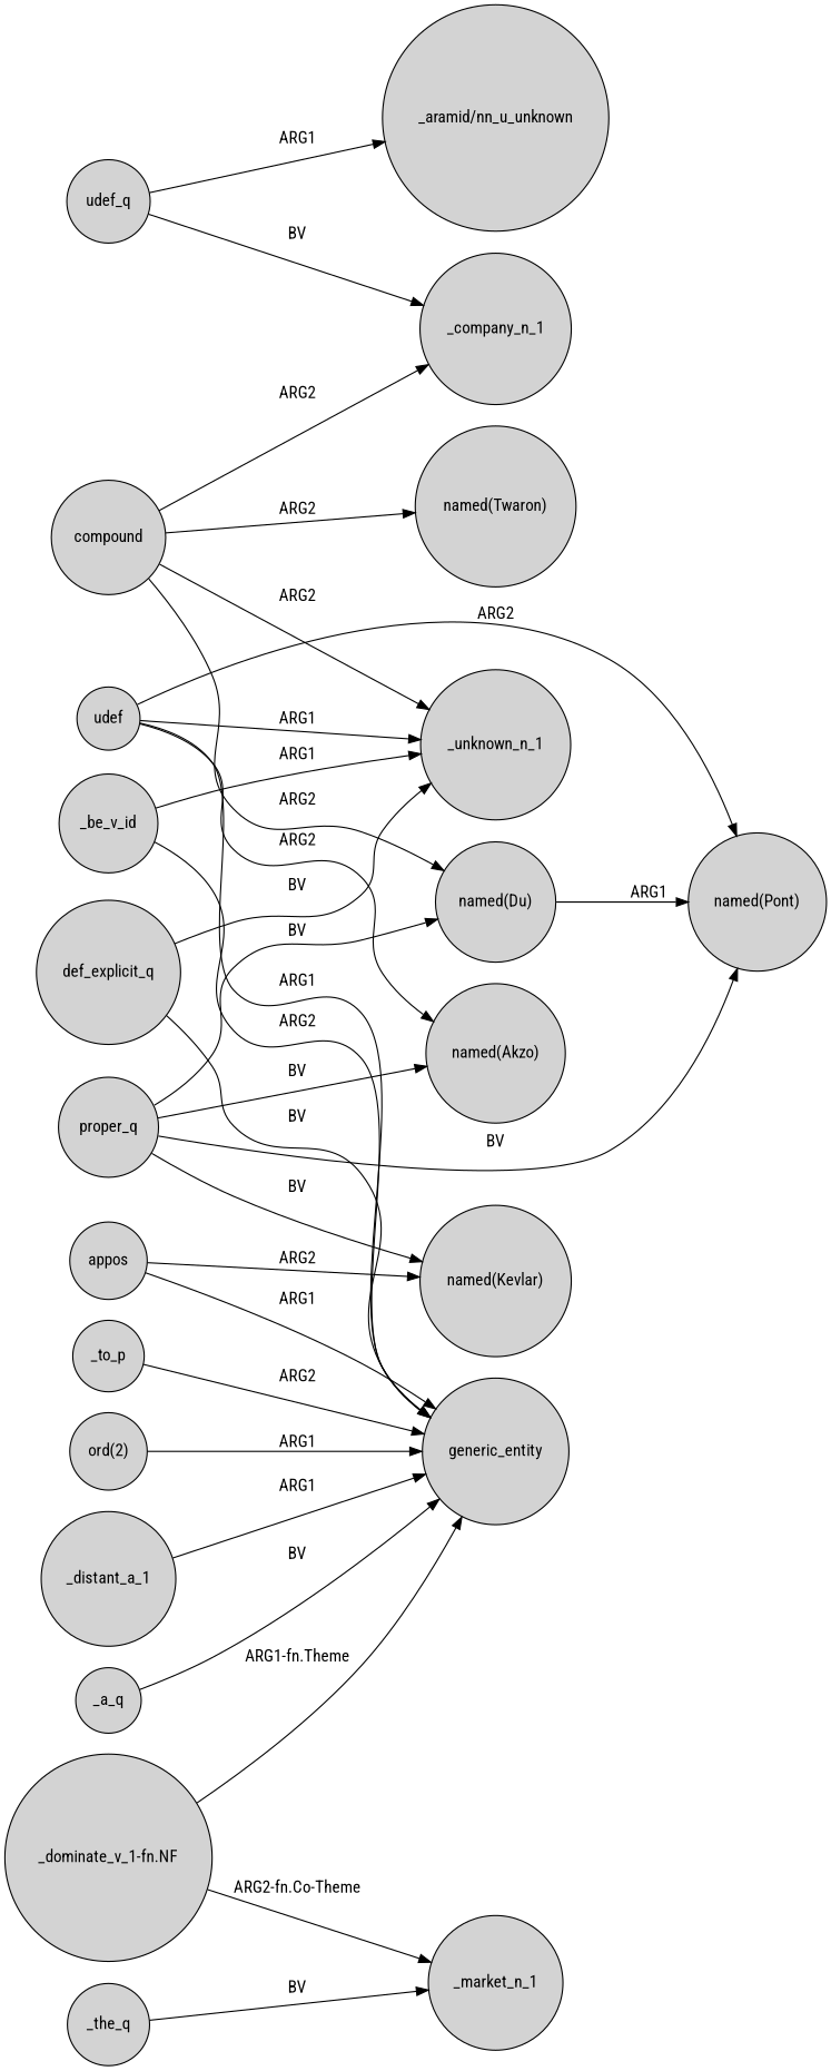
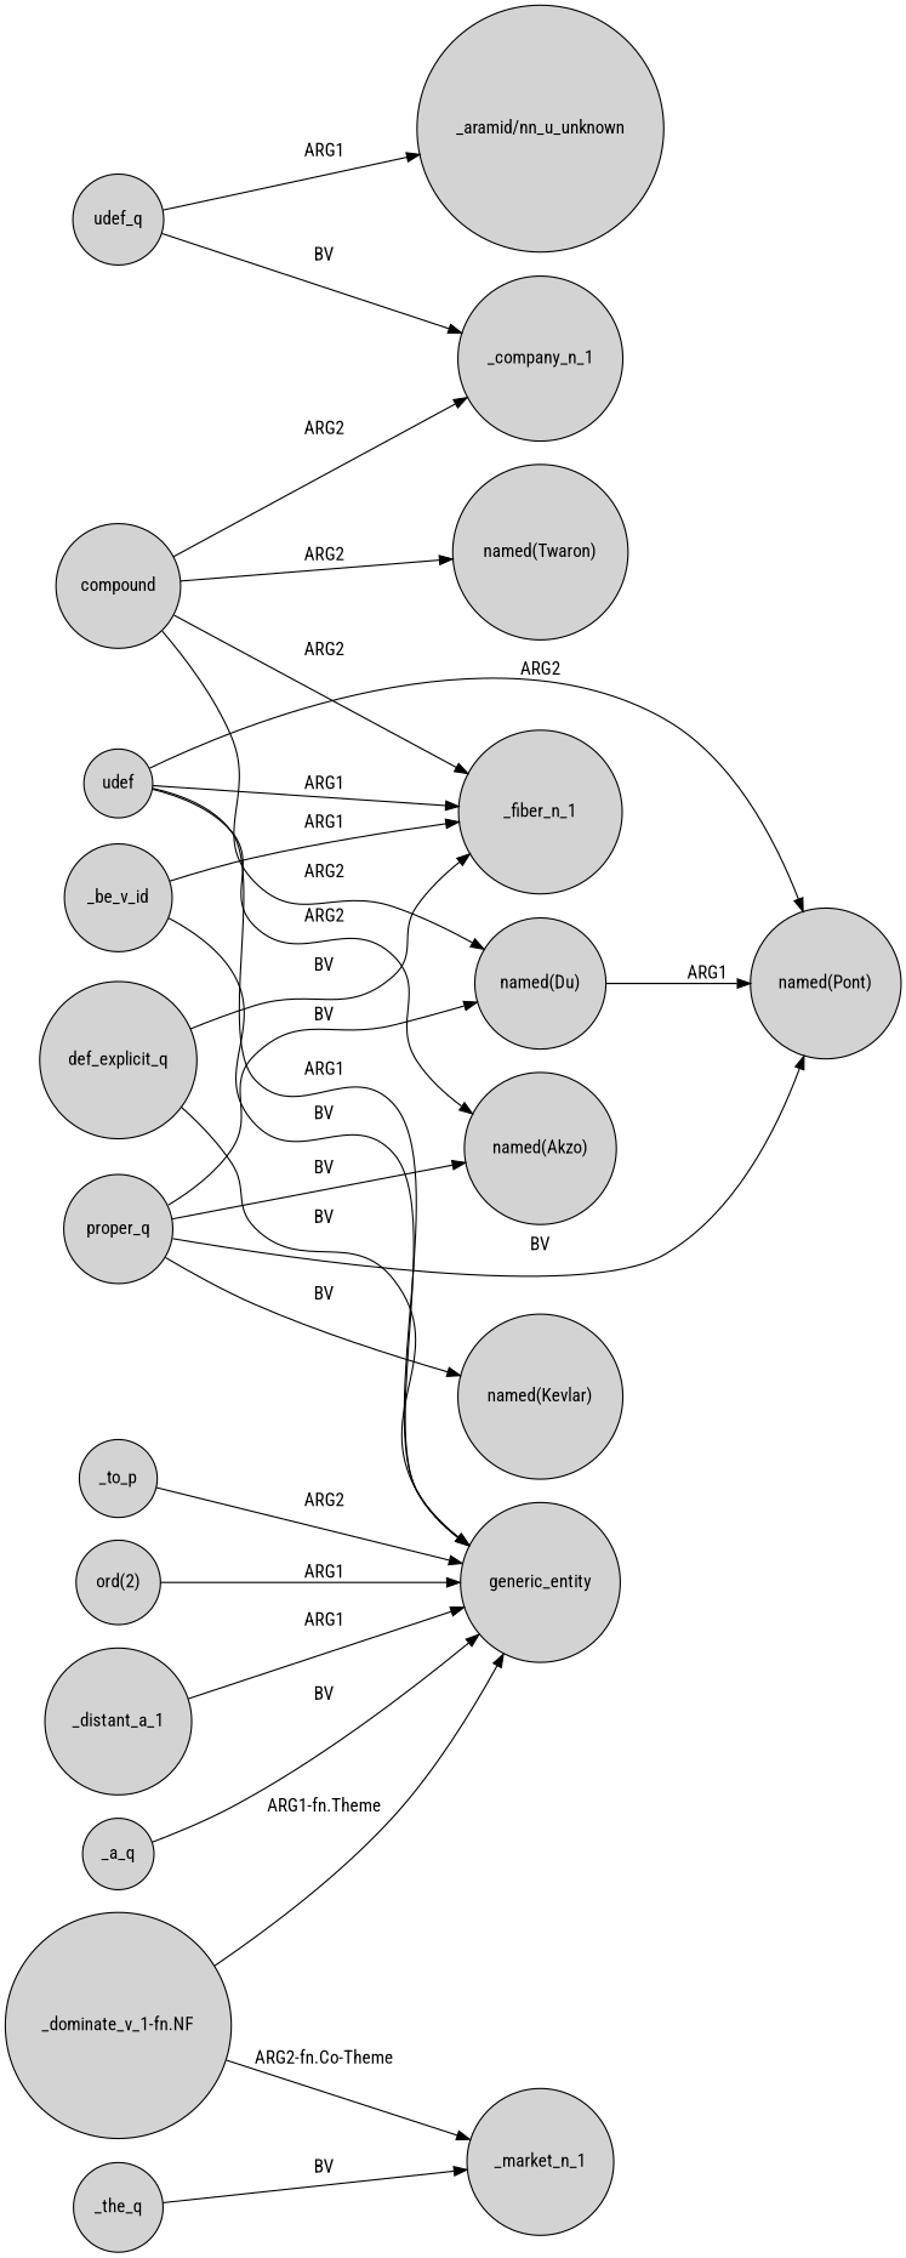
  digraph {
    fontname="Roboto Condensed"
    rankdir=LR
    node [fontname="Roboto Condensed" shape=circle style=filled]
    edge [fontname="Roboto Condensed"]
    udef_q
    "_aramid/nn_u_unknown"
    _company_n_1
    n4 [label=udef]
    generic_entity
-   _fiber_n_1 [label=_unknown_n_1]
+   _fiber_n_1
    "named(Pont)"
    "named(Akzo)"
    def_explicit_q
    proper_q
    "named(Du)"
    "named(Kevlar)"
    compound
    "named(Twaron)"
    "_dominate_v_1-fn.NF"
    _market_n_1
    _a_q
    _be_v_id
    _to_p
-   appos
    "ord(2)"
    _distant_a_1
    _the_q
    udef_q -> "_aramid/nn_u_unknown" [label=ARG1]
    udef_q -> _company_n_1 [label=BV]
    n4 -> generic_entity [label=ARG1]
    n4 -> _fiber_n_1 [label=ARG1]
    n4 -> "named(Pont)" [label=ARG2]
    n4 -> "named(Akzo)" [label=ARG2]
    def_explicit_q -> generic_entity [label=BV]
    def_explicit_q -> _fiber_n_1 [label=BV]
    proper_q -> "named(Pont)" [label=BV]
    proper_q -> "named(Akzo)" [label=BV]
    proper_q -> "named(Du)" [label=BV]
    proper_q -> "named(Kevlar)" [label=BV]
    "named(Du)" -> "named(Pont)" [label=ARG1]
    compound -> _company_n_1 [label=ARG2]
    compound -> _fiber_n_1 [label=ARG2]
    compound -> "named(Du)" [label=ARG2]
    compound -> "named(Twaron)" [label=ARG2]
    "_dominate_v_1-fn.NF" -> generic_entity [label="ARG1-fn.Theme"]
    "_dominate_v_1-fn.NF" -> _market_n_1 [label="ARG2-fn.Co-Theme"]
    _a_q -> generic_entity [label=BV]
-   _be_v_id -> generic_entity [label=ARG2]
+   _be_v_id -> generic_entity [label=BV]
    _be_v_id -> _fiber_n_1 [label=ARG1]
    _to_p -> generic_entity [label=ARG2]
-   appos -> generic_entity [label=ARG1]
-   appos -> "named(Kevlar)" [label=ARG2]
    "ord(2)" -> generic_entity [label=ARG1]
    _distant_a_1 -> generic_entity [label=ARG1]
    _the_q -> _market_n_1 [label=BV]
  }
